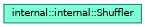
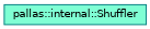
  digraph {
    rankdir=LR
-   n1 [color=teal fillcolor=aquamarine fontname=Helvetica fontsize=10 height=0.2 label="internal::internal::Shuffler" shape=record style=filled width=0.4]
+   n1 [color=teal fillcolor=aquamarine fontname=Helvetica fontsize=10 height=0.2 label="pallas::internal::Shuffler" shape=record style=filled width=0.4]
  }
